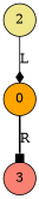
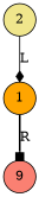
  digraph {
    node [shape=circle style=filled]
    n1 [fillcolor=khaki label=2]
-   n2 [fillcolor=orange label=0]
-   n3 [fillcolor=salmon label=3]
+   n2 [fillcolor=orange label=1]
+   n3 [fillcolor=salmon label=9]
    n1 -> n2 [arrowhead=diamond label=L style=solid]
    n2 -> n3 [arrowhead=box label=R style=bold]
  }
